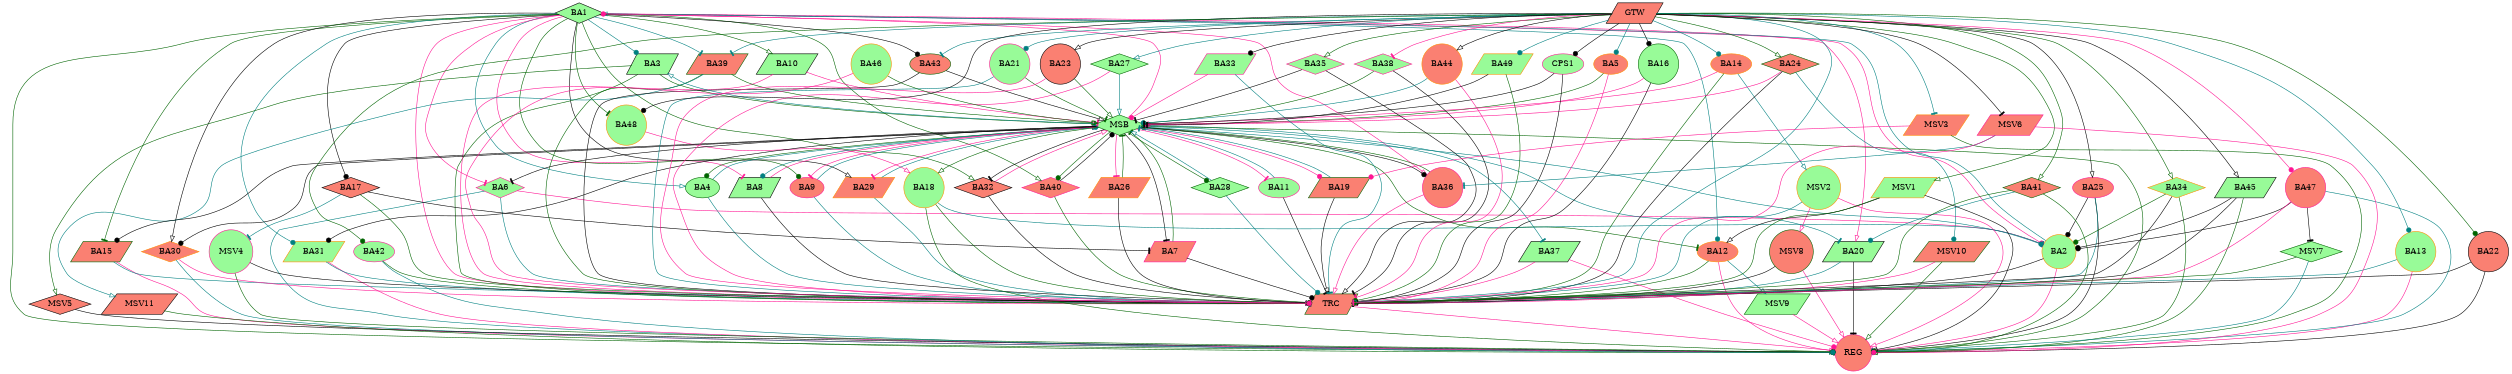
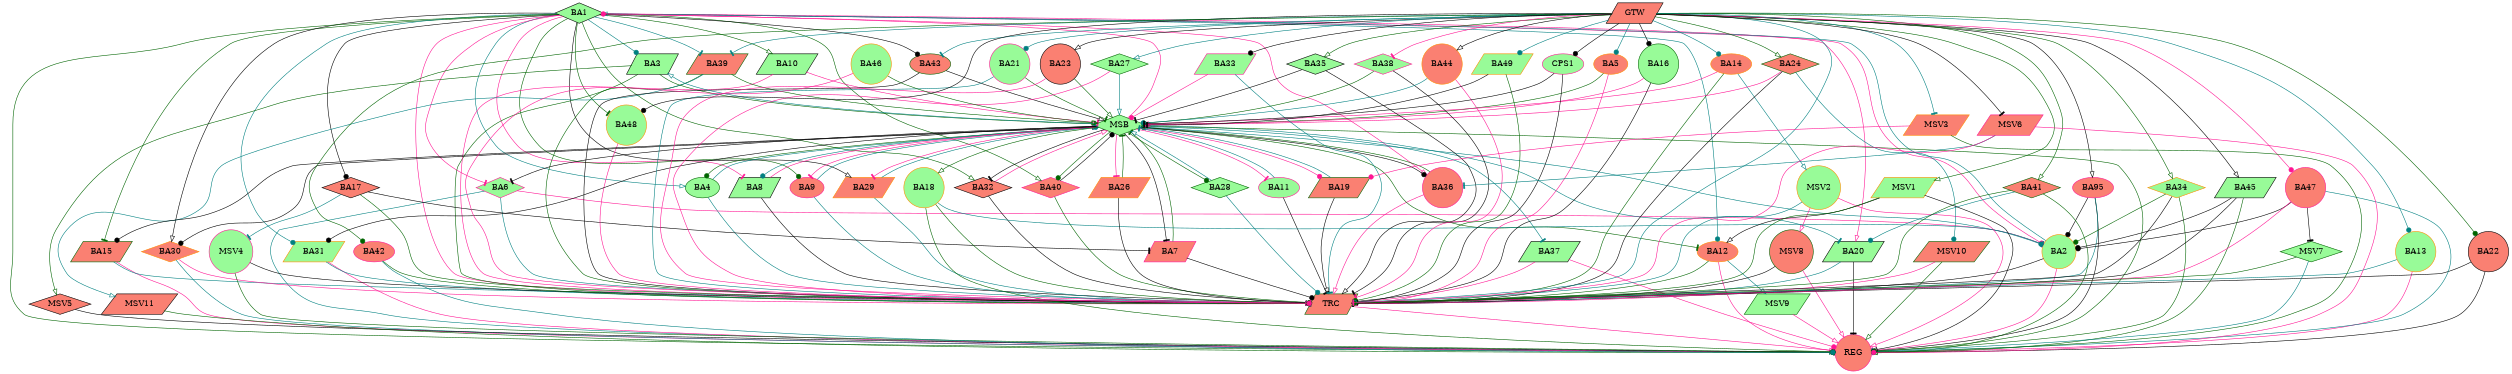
  strict digraph {
    node [color=darkorange fillcolor=palegreen shape=parallelogram style=filled]
    edge [arrowhead=dot color=teal]
    n1 [color=black label=BA1 shape=diamond]
    n2 [label=BA2 shape=circle]
    n3 [color=black label=BA3]
    n4 [color=darkgreen label=BA4 shape=ellipse]
    n5 [color=deeppink label=BA6 shape=diamond]
    n6 [color=black label=BA8]
    n7 [color=deeppink fillcolor=salmon label=BA9 shape=ellipse]
    n8 [color=black label=BA10]
    n9 [fillcolor=salmon label=BA12 shape=ellipse]
    n10 [color=darkgreen fillcolor=salmon label=BA15]
    n11 [color=black fillcolor=salmon label=BA17 shape=diamond]
    n12 [color=black label=BA20]
    n13 [fillcolor=salmon label=BA29]
    n14 [fillcolor=salmon label=BA30 shape=diamond]
    n15 [label=BA31]
    n16 [color=black fillcolor=salmon label=BA32 shape=diamond]
    n17 [color=deeppink fillcolor=salmon label=BA36 shape=circle]
    n18 [color=darkgreen fillcolor=salmon label=BA39]
    n19 [color=deeppink fillcolor=salmon label=BA40 shape=diamond]
    n20 [color=darkgreen fillcolor=salmon label=BA43 shape=ellipse]
    n21 [label=BA48 shape=circle]
    n22 [color=deeppink fillcolor=salmon label=REG shape=circle]
    n23 [color=darkgreen fillcolor=salmon label=TRC]
    n24 [color=darkgreen label=MSB shape=diamond]
    n25 [color=black fillcolor=salmon label=MSV5 shape=diamond]
    n26 [color=darkgreen label=MSV9]
    n27 [color=deeppink fillcolor=salmon label=BA7]
    n28 [color=deeppink label=MSV4 shape=circle]
    n29 [color=black fillcolor=salmon label=MSV11]
    n30 [color=deeppink label=BA11 shape=ellipse]
    n31 [label=BA18 shape=circle]
    n32 [color=darkgreen fillcolor=salmon label=BA19]
    n33 [fillcolor=salmon label=BA26]
    n34 [color=darkgreen label=BA28 shape=diamond]
    n35 [color=black label=BA37]
    n36 [fillcolor=salmon label=BA5 shape=ellipse]
    n37 [label=BA13 shape=circle]
    n38 [fillcolor=salmon label=BA14 shape=ellipse]
    n39 [label=MSV2 shape=circle]
    n40 [color=darkgreen fillcolor=salmon label=MSV8 shape=circle]
    n41 [color=darkgreen label=BA16 shape=circle]
    n42 [color=deeppink label=BA21 shape=circle]
    n43 [color=black fillcolor=salmon label=BA22 shape=circle]
    n44 [color=black fillcolor=salmon label=BA23 shape=circle]
    n45 [color=darkgreen fillcolor=salmon label=BA24 shape=diamond]
    n46 [color=darkgreen fillcolor=salmon label=MSV10]
-   n47 [color=deeppink fillcolor=salmon label=BA25 shape=ellipse]
+   n47 [color=deeppink fillcolor=salmon label=BA95 shape=ellipse]
    n48 [color=darkgreen label=BA27 shape=diamond]
    n49 [color=deeppink label=BA33]
    n50 [label=BA34 shape=diamond]
-   n51 [color=deeppink label=BA35 shape=diamond]
+   n51 [color=black label=BA35 shape=diamond]
    n52 [color=deeppink label=BA38 shape=diamond]
    n53 [color=darkgreen fillcolor=salmon label=BA41 shape=diamond]
-   n54 [color=deeppink label=BA42 shape=ellipse]
+   n54 [color=deeppink fillcolor=salmon label=BA42 shape=ellipse]
    n55 [fillcolor=salmon label=BA44 shape=circle]
    n56 [color=black label=BA45]
    n57 [label=BA46 shape=circle]
    n58 [color=deeppink fillcolor=salmon label=BA47 shape=circle]
    n59 [color=darkgreen label=MSV7 shape=diamond]
    n60 [label=BA49]
    n61 [color=deeppink label=CPS1 shape=ellipse]
    n62 [color=black fillcolor=salmon label=GTW]
    n63 [label=MSV1]
    n64 [fillcolor=salmon label=MSV3]
    n65 [color=deeppink fillcolor=salmon label=MSV6]
    n1 -> n2 [color=deeppink]
    n1 -> n3
    n1 -> n4 [arrowhead=onormal]
    n1 -> n5 [arrowhead=tee color=deeppink]
    n1 -> n6 [arrowhead=tee color=deeppink]
    n1 -> n7 [color=darkgreen]
    n1 -> n8 [arrowhead=onormal color=darkgreen]
    n1 -> n9
    n1 -> n10 [arrowhead=tee color=darkgreen]
    n1 -> n11 [color=black]
    n1 -> n12 [arrowhead=onormal color=deeppink]
    n1 -> n13 [arrowhead=onormal color=black]
    n1 -> n14 [arrowhead=onormal color=black]
    n1 -> n15
    n1 -> n16 [arrowhead=onormal color=darkgreen]
    n1 -> n17 [arrowhead=onormal color=deeppink]
    n1 -> n18 [arrowhead=tee]
    n1 -> n19 [arrowhead=onormal color=darkgreen]
    n1 -> n20 [color=black]
    n1 -> n21 [arrowhead=tee color=darkgreen]
    n1 -> n22 [arrowhead=onormal color=darkgreen]
    n1 -> n23 [arrowhead=tee color=deeppink]
    n2 -> n1 [arrowhead=onormal]
    n2 -> n22 [arrowhead=tee color=deeppink]
    n2 -> n23 [arrowhead=onormal color=black]
    n3 -> n23 [arrowhead=tee color=darkgreen]
    n3 -> n24 [arrowhead=tee color=darkgreen]
    n3 -> n25 [arrowhead=onormal color=darkgreen]
    n4 -> n23 [arrowhead=tee]
    n4 -> n24 [arrowhead=onormal]
    n5 -> n2 [arrowhead=tee color=deeppink]
    n5 -> n22 [arrowhead=tee]
    n5 -> n23 [arrowhead=tee]
    n6 -> n23 [color=black]
    n6 -> n24 [arrowhead=onormal color=deeppink]
    n7 -> n23
    n7 -> n24
    n8 -> n23 [color=deeppink]
    n8 -> n24 [arrowhead=tee color=deeppink]
    n9 -> n22 [color=deeppink]
    n9 -> n23 [arrowhead=tee color=darkgreen]
    n9 -> n26 [arrowhead=onormal]
    n10 -> n22 [arrowhead=tee color=deeppink]
    n10 -> n23 [arrowhead=onormal]
    n11 -> n23 [color=darkgreen]
    n11 -> n27 [arrowhead=tee color=black]
    n11 -> n28 [arrowhead=tee]
    n12 -> n22 [arrowhead=tee color=black]
    n12 -> n23 [arrowhead=tee]
    n13 -> n23 [arrowhead=tee]
    n13 -> n24 [arrowhead=onormal]
    n14 -> n22 [arrowhead=onormal]
    n14 -> n23 [color=deeppink]
    n15 -> n22 [color=deeppink]
    n15 -> n23 [arrowhead=tee]
    n16 -> n23 [arrowhead=onormal color=black]
    n16 -> n24 [arrowhead=onormal color=deeppink]
    n17 -> n23 [arrowhead=onormal color=deeppink]
    n17 -> n24 [color=darkgreen]
    n18 -> n23 [arrowhead=tee color=darkgreen]
    n18 -> n24 [arrowhead=onormal color=darkgreen]
    n18 -> n29 [arrowhead=onormal]
    n19 -> n23 [color=darkgreen]
    n19 -> n24 [color=black]
    n20 -> n23 [color=black]
    n20 -> n24 [arrowhead=onormal color=black]
-   n21 -> n31 [arrowhead=onormal color=deeppink]
+   n21 -> n23 [arrowhead=onormal color=deeppink]
    n23 -> n22 [arrowhead=onormal color=deeppink]
    n24 -> n1 [color=deeppink]
    n24 -> n2
    n24 -> n3 [arrowhead=onormal]
    n24 -> n4 [color=darkgreen]
    n24 -> n5 [arrowhead=tee color=black]
    n24 -> n6
    n24 -> n7 [arrowhead=tee color=deeppink]
    n24 -> n9 [arrowhead=tee color=darkgreen]
    n24 -> n10 [color=black]
    n24 -> n12 [arrowhead=tee]
    n24 -> n13 [arrowhead=tee color=deeppink]
    n24 -> n14 [color=black]
    n24 -> n15 [color=black]
    n24 -> n16 [arrowhead=tee color=black]
    n24 -> n17 [color=black]
    n24 -> n19 [color=darkgreen]
    n24 -> n22 [color=darkgreen]
    n24 -> n27 [arrowhead=tee color=black]
    n24 -> n30 [arrowhead=tee color=deeppink]
    n24 -> n31 [arrowhead=onormal color=darkgreen]
    n24 -> n32 [color=deeppink]
    n24 -> n33 [arrowhead=tee color=deeppink]
    n24 -> n34 [color=darkgreen]
    n24 -> n35 [arrowhead=tee]
    n25 -> n22 [color=black]
    n26 -> n22 [arrowhead=onormal color=deeppink]
    n27 -> n23 [color=black]
    n27 -> n24 [arrowhead=tee color=darkgreen]
    n28 -> n22 [arrowhead=tee color=darkgreen]
    n28 -> n23 [arrowhead=onormal color=black]
    n29 -> n22 [color=darkgreen]
    n30 -> n23 [arrowhead=tee color=black]
    n30 -> n24 [arrowhead=tee]
    n31 -> n2 [arrowhead=tee]
    n31 -> n22 [color=darkgreen]
    n31 -> n23 [color=darkgreen]
    n32 -> n23 [arrowhead=onormal color=black]
    n32 -> n24 [arrowhead=onormal]
    n33 -> n23 [arrowhead=onormal color=black]
    n33 -> n24 [arrowhead=tee color=darkgreen]
    n34 -> n23
    n34 -> n24 [arrowhead=onormal]
    n35 -> n22 [color=deeppink]
    n35 -> n23 [color=deeppink]
    n36 -> n23 [arrowhead=tee color=deeppink]
    n36 -> n24 [color=darkgreen]
    n37 -> n22 [arrowhead=tee color=deeppink]
    n37 -> n23 [arrowhead=tee]
    n38 -> n23 [arrowhead=tee color=darkgreen]
    n38 -> n24 [arrowhead=onormal color=deeppink]
    n38 -> n39 [arrowhead=onormal]
    n39 -> n22 [arrowhead=onormal color=deeppink]
    n39 -> n23 [arrowhead=tee]
    n39 -> n40 [arrowhead=onormal color=deeppink]
    n40 -> n22 [arrowhead=onormal color=deeppink]
    n40 -> n23 [arrowhead=onormal color=black]
    n41 -> n23 [color=black]
    n41 -> n24 [arrowhead=onormal color=deeppink]
    n42 -> n23 [arrowhead=onormal]
    n42 -> n24 [arrowhead=tee color=darkgreen]
    n43 -> n22 [color=black]
    n43 -> n23 [arrowhead=tee color=black]
    n44 -> n23 [arrowhead=tee color=deeppink]
    n44 -> n24 [arrowhead=onormal color=darkgreen]
    n45 -> n23 [arrowhead=tee color=black]
    n45 -> n24 [color=deeppink]
    n45 -> n46
    n46 -> n22 [arrowhead=onormal color=darkgreen]
    n46 -> n23 [arrowhead=onormal color=deeppink]
    n47 -> n2 [color=black]
    n47 -> n22 [arrowhead=onormal color=black]
    n47 -> n23 [arrowhead=tee]
    n48 -> n23 [arrowhead=onormal color=deeppink]
    n48 -> n24 [arrowhead=onormal]
    n49 -> n23 [arrowhead=tee]
    n49 -> n24 [color=deeppink]
    n50 -> n2 [color=darkgreen]
    n50 -> n22 [color=darkgreen]
    n50 -> n23 [arrowhead=onormal color=black]
    n51 -> n23 [arrowhead=onormal color=black]
    n51 -> n24 [arrowhead=tee color=black]
    n52 -> n23 [arrowhead=tee color=black]
    n52 -> n24 [color=darkgreen]
    n53 -> n12
    n53 -> n22 [arrowhead=onormal color=darkgreen]
    n53 -> n23 [arrowhead=tee color=darkgreen]
    n54 -> n22
    n54 -> n23 [color=darkgreen]
    n55 -> n23 [arrowhead=tee color=deeppink]
    n55 -> n24
    n56 -> n2 [color=black]
    n56 -> n22 [arrowhead=onormal color=darkgreen]
    n56 -> n23 [arrowhead=tee color=black]
    n57 -> n23 [color=deeppink]
    n57 -> n24 [arrowhead=onormal color=darkgreen]
    n58 -> n2 [color=black]
    n58 -> n22 [arrowhead=tee]
    n58 -> n23 [color=deeppink]
    n58 -> n59 [arrowhead=tee color=black]
    n59 -> n22 [arrowhead=tee]
    n59 -> n23 [arrowhead=tee color=darkgreen]
    n60 -> n23 [color=darkgreen]
    n60 -> n24 [arrowhead=tee color=black]
    n61 -> n23 [arrowhead=onormal color=black]
    n61 -> n24 [arrowhead=tee color=black]
    n62 -> n18 [arrowhead=tee]
    n62 -> n20 [arrowhead=tee]
    n62 -> n21 [color=black]
    n62 -> n23
    n62 -> n36
    n62 -> n37
    n62 -> n38
    n62 -> n41 [color=black]
    n62 -> n42
    n62 -> n43 [color=darkgreen]
    n62 -> n44 [arrowhead=onormal color=black]
    n62 -> n45 [arrowhead=onormal color=darkgreen]
    n62 -> n47 [arrowhead=onormal color=black]
    n62 -> n48 [arrowhead=onormal]
    n62 -> n49 [color=black]
    n62 -> n50 [arrowhead=onormal color=darkgreen]
    n62 -> n51 [arrowhead=onormal color=darkgreen]
    n62 -> n52 [arrowhead=tee color=deeppink]
    n62 -> n53 [arrowhead=onormal color=darkgreen]
    n62 -> n54 [color=darkgreen]
    n62 -> n55 [arrowhead=onormal color=black]
    n62 -> n56 [arrowhead=onormal color=black]
    n62 -> n58 [color=deeppink]
    n62 -> n60
    n62 -> n61 [color=black]
    n62 -> n63 [arrowhead=onormal color=darkgreen]
    n62 -> n64 [arrowhead=tee]
    n62 -> n65 [arrowhead=tee color=black]
    n63 -> n9 [arrowhead=onormal color=black]
    n63 -> n22 [arrowhead=onormal color=black]
    n63 -> n23 [color=darkgreen]
    n64 -> n22 [color=darkgreen]
    n64 -> n32 [color=deeppink]
    n65 -> n17 [arrowhead=tee]
    n65 -> n22 [color=deeppink]
    n65 -> n23 [arrowhead=tee color=deeppink]
  }
